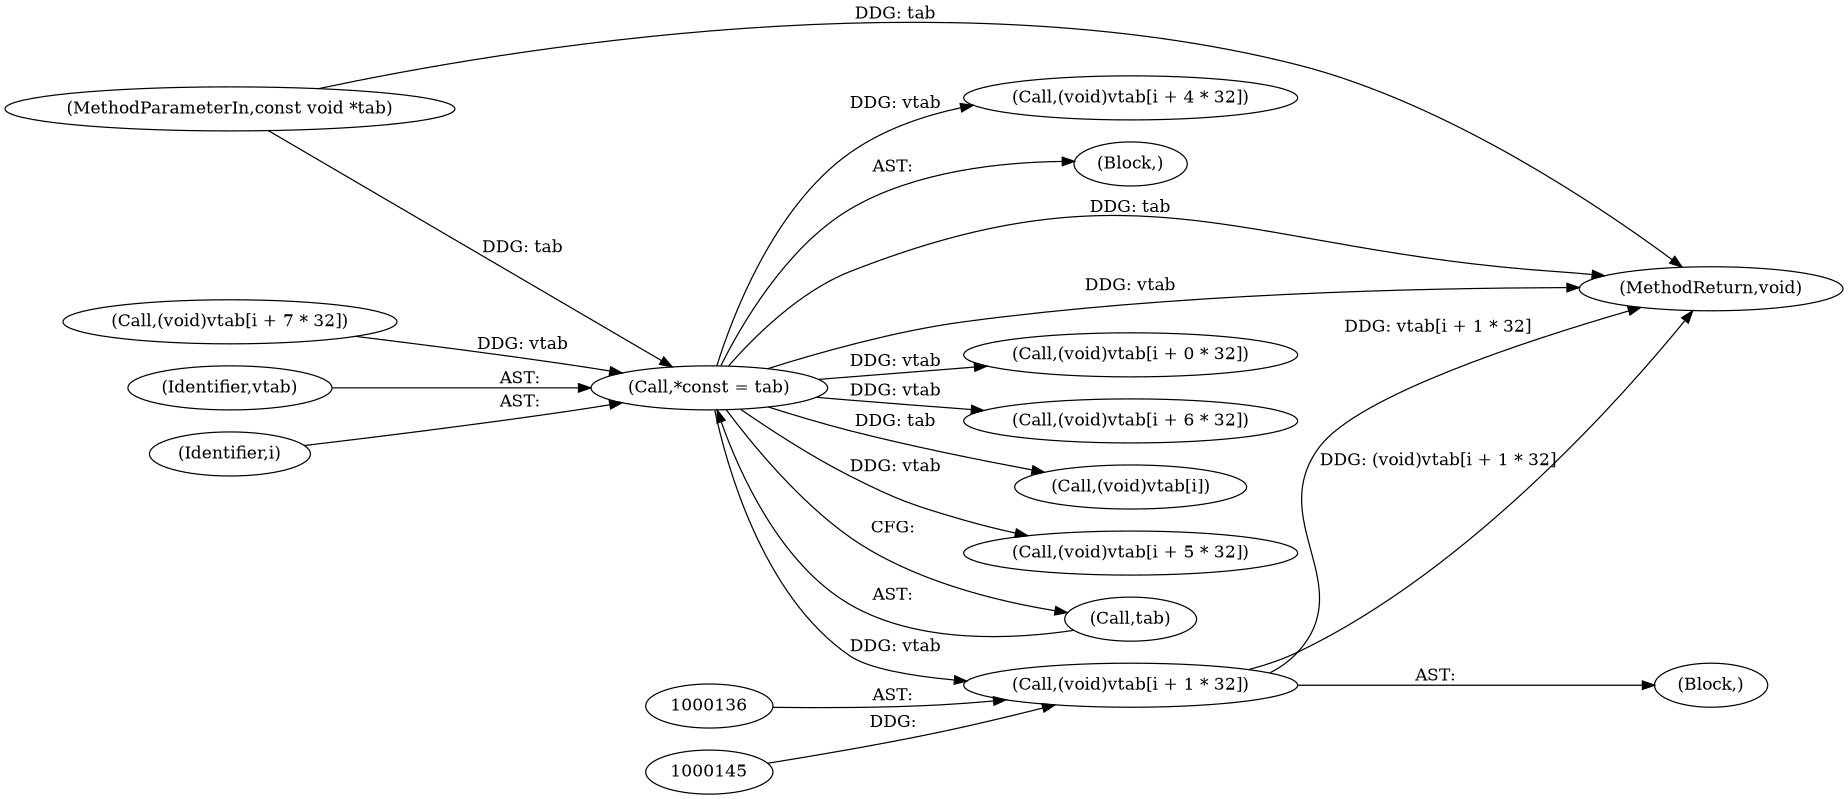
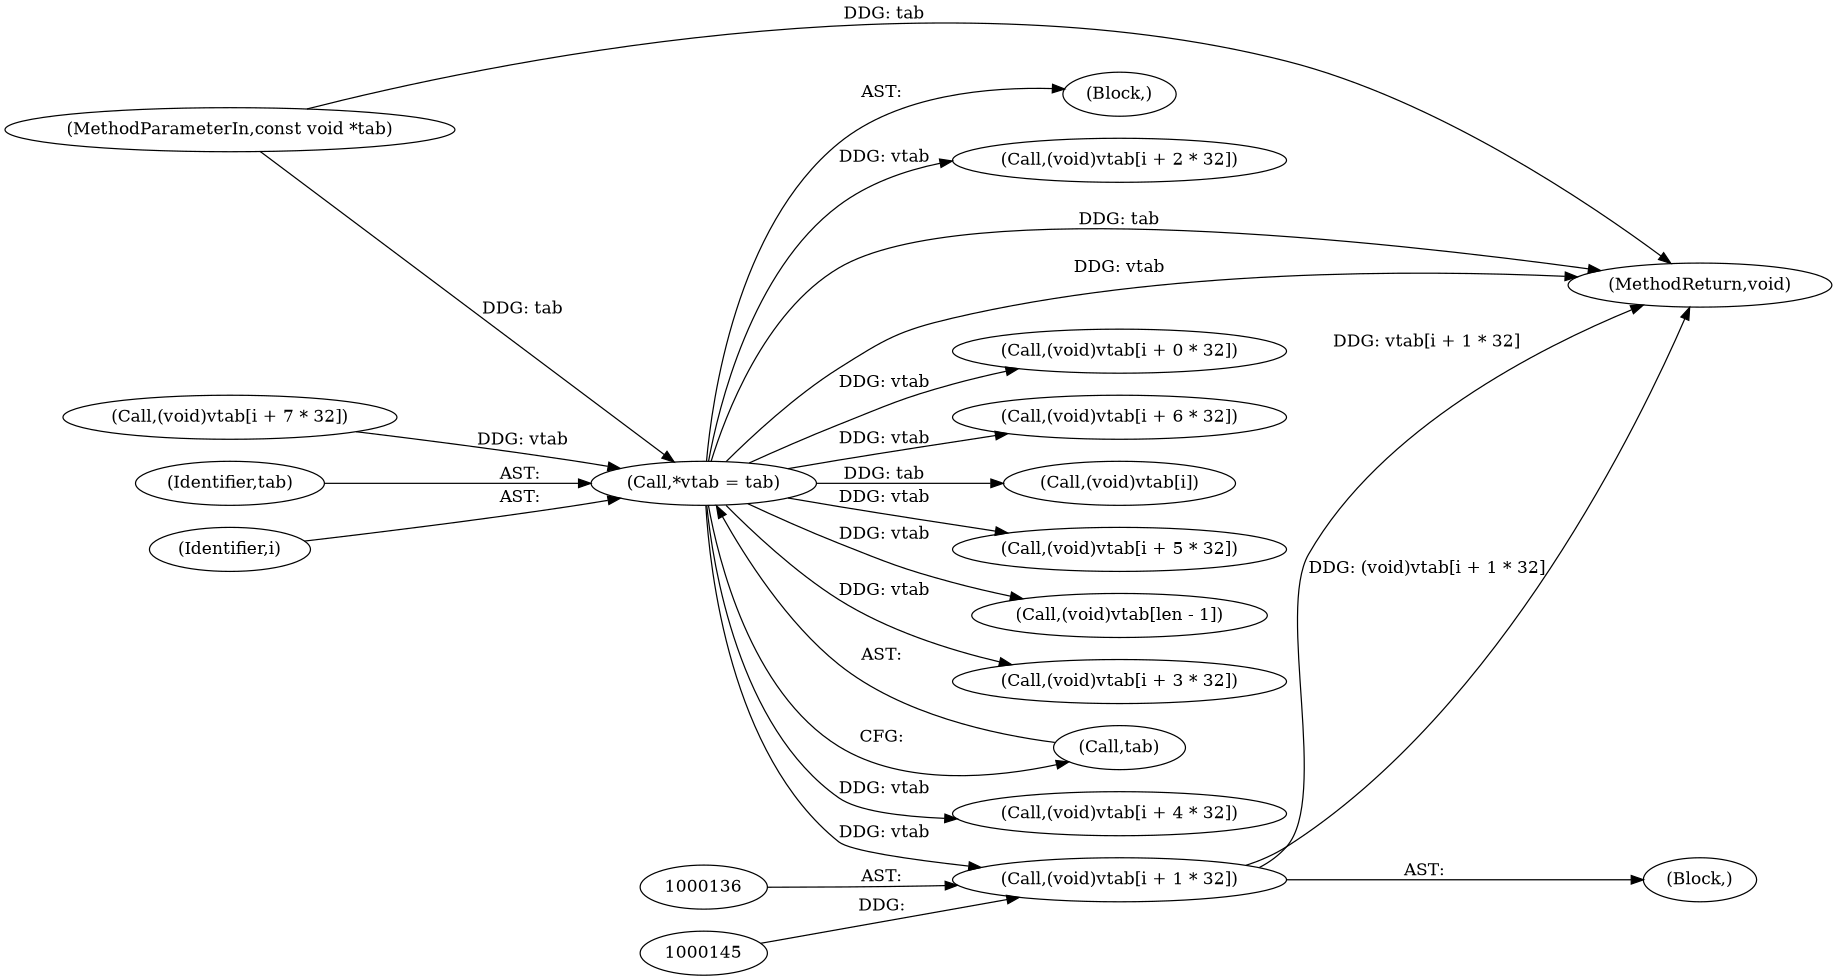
  digraph {
    rankdir=LR
    n1 [label="(Call,(void)vtab[i + 1 * 32])"]
    n2 [label="(Block,)"]
    n3 [label="(MethodReturn,void)"]
-   n4 [label="(Call,*const = tab)"]
+   n4 [label="(Call,*vtab = tab)"]
    n5 [label="(Call,(void)vtab[i + 0 * 32])"]
    n6 [label="(Call,(void)vtab[i + 6 * 32])"]
    n7 [label="(Call,(void)vtab[i])"]
    n8 [label="(Call,(void)vtab[i + 5 * 32])"]
+   n9 [label="(Call,(void)vtab[len - 1])"]
+   n10 [label="(Call,(void)vtab[i + 3 * 32])"]
    n11 [label="(Call,tab)"]
    n12 [label="(Call,(void)vtab[i + 4 * 32])"]
    n13 [label="(Block,)"]
+   n14 [label="(Call,(void)vtab[i + 2 * 32])"]
    n15 [label="(Call,(void)vtab[i + 7 * 32])"]
    n16 [label="(MethodParameterIn,const void *tab)"]
    n17 [label="(Identifier,i)"]
-   n18 [label="(Identifier,vtab)"]
+   n18 [label="(Identifier,tab)"]
    1000136
    1000145
    n1 -> n2 [label="AST: "]
    n1 -> n3 [label="DDG: (void)vtab[i + 1 * 32]"]
    n1 -> n3 [label="DDG: vtab[i + 1 * 32]"]
    n4 -> n1 [label="DDG: vtab"]
    n4 -> n3 [label="DDG: tab"]
    n4 -> n3 [label="DDG: vtab"]
    n4 -> n5 [label="DDG: vtab"]
    n4 -> n6 [label="DDG: vtab"]
    n4 -> n7 [label="DDG: tab"]
    n4 -> n8 [label="DDG: vtab"]
+   n4 -> n9 [label="DDG: vtab"]
+   n4 -> n10 [label="DDG: vtab"]
    n4 -> n11 [label="CFG: "]
    n4 -> n12 [label="DDG: vtab"]
    n4 -> n13 [label="AST: "]
+   n4 -> n14 [label="DDG: vtab"]
    n11 -> n4 [label="AST: "]
    n15 -> n4 [label="DDG: vtab"]
    n16 -> n3 [label="DDG: tab"]
    n16 -> n4 [label="DDG: tab"]
    n17 -> n4 [label="AST: "]
    n18 -> n4 [label="AST: "]
    1000136 -> n1 [label="AST: "]
    1000145 -> n1 [label="DDG: "]
  }
